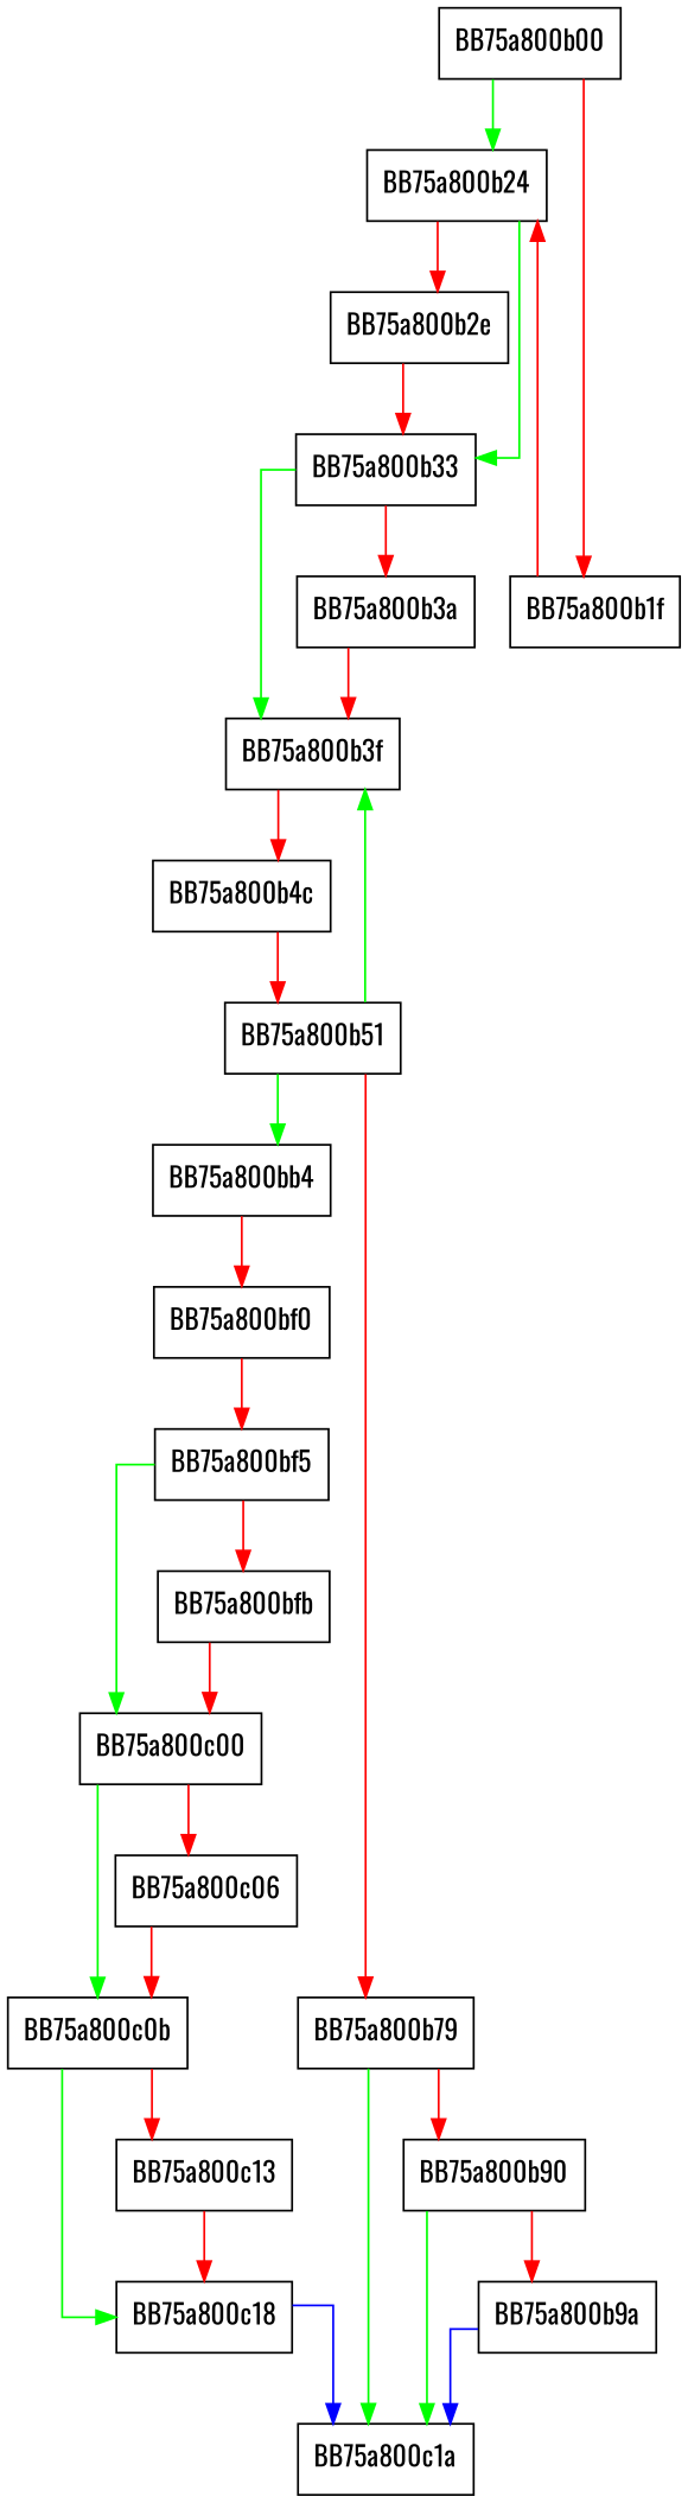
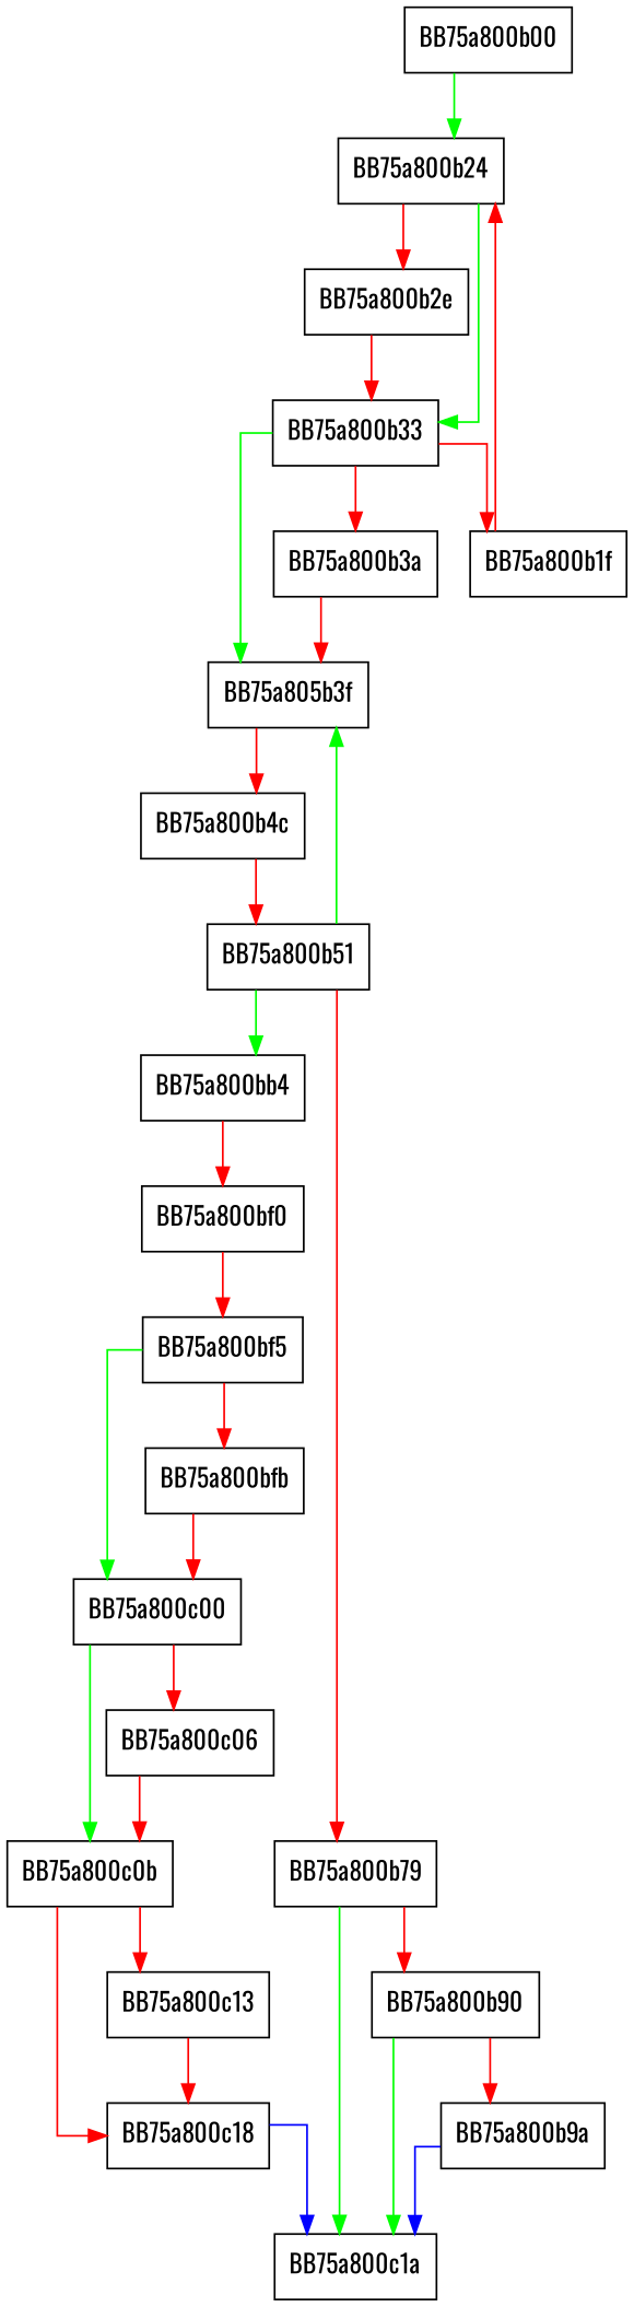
  digraph {
    fontname=Oswald
    splines=ortho
    node [fontname=Oswald shape=box]
    edge [color=red fontname=Oswald]
    BB75a800b00
    BB75a800b24
    BB75a800b1f
    BB75a800b33
    BB75a800b2e
-   BB75a800b3f
+   BB75a800b3f [label=BB75a805b3f]
    BB75a800b3a
    BB75a800b4c
    BB75a800b51
    BB75a800bb4
    BB75a800b79
    BB75a800bf0
    BB75a800c1a
    BB75a800b90
    BB75a800bf5
    BB75a800c00
    BB75a800bfb
    BB75a800b9a
    BB75a800c0b
    BB75a800c06
    BB75a800c18
    BB75a800c13
    BB75a800b00 -> BB75a800b24 [color=green]
-   BB75a800b00 -> BB75a800b1f
+   BB75a800b33 -> BB75a800b1f
    BB75a800b24 -> BB75a800b33 [color=green]
    BB75a800b24 -> BB75a800b2e
    BB75a800b1f -> BB75a800b24
    BB75a800b33 -> BB75a800b3f [color=green]
    BB75a800b33 -> BB75a800b3a
    BB75a800b2e -> BB75a800b33
    BB75a800b3f -> BB75a800b4c
    BB75a800b3a -> BB75a800b3f
    BB75a800b4c -> BB75a800b51
    BB75a800b51 -> BB75a800b3f [color=green]
    BB75a800b51 -> BB75a800bb4 [color=green]
    BB75a800b51 -> BB75a800b79
    BB75a800bb4 -> BB75a800bf0
    BB75a800b79 -> BB75a800c1a [color=green]
    BB75a800b79 -> BB75a800b90
    BB75a800bf0 -> BB75a800bf5
    BB75a800b90 -> BB75a800c1a [color=green]
    BB75a800b90 -> BB75a800b9a
    BB75a800bf5 -> BB75a800c00 [color=green]
    BB75a800bf5 -> BB75a800bfb
    BB75a800c00 -> BB75a800c0b [color=green]
    BB75a800c00 -> BB75a800c06
    BB75a800bfb -> BB75a800c00
    BB75a800b9a -> BB75a800c1a [color=blue]
-   BB75a800c0b -> BB75a800c18 [color=green]
+   BB75a800c0b -> BB75a800c18
    BB75a800c0b -> BB75a800c13
    BB75a800c06 -> BB75a800c0b
    BB75a800c18 -> BB75a800c1a [color=blue]
    BB75a800c13 -> BB75a800c18
  }
